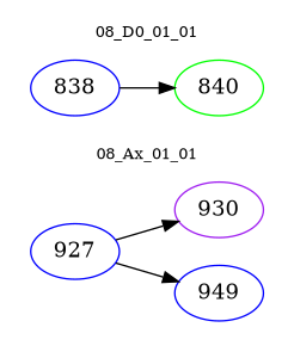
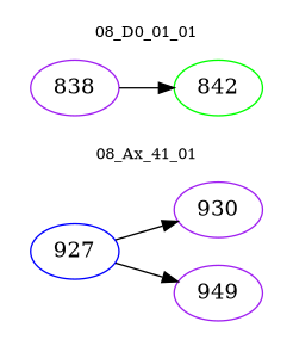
  digraph {
    rankdir=LR
    node [color=blue]
    edge [color=black]
    n1 [label=927]
-   n2 [label=949]
+   n2 [color=purple label=949]
    n3 [color=purple label=930]
-   n4 [label=838]
-   n5 [color=green label=840]
+   n4 [color=purple label=838]
+   n5 [color=green label=842]
    subgraph cluster_1 {
      color=white
      fontsize=10
-     label="08_Ax_01_01"
+     label="08_Ax_41_01"
      n1
      n2
      n3
    }
    subgraph cluster_2 {
      color=white
      fontsize=10
      label="08_D0_01_01"
      n4
      n5
    }
    n1 -> n2
    n1 -> n3
    n4 -> n5
  }
